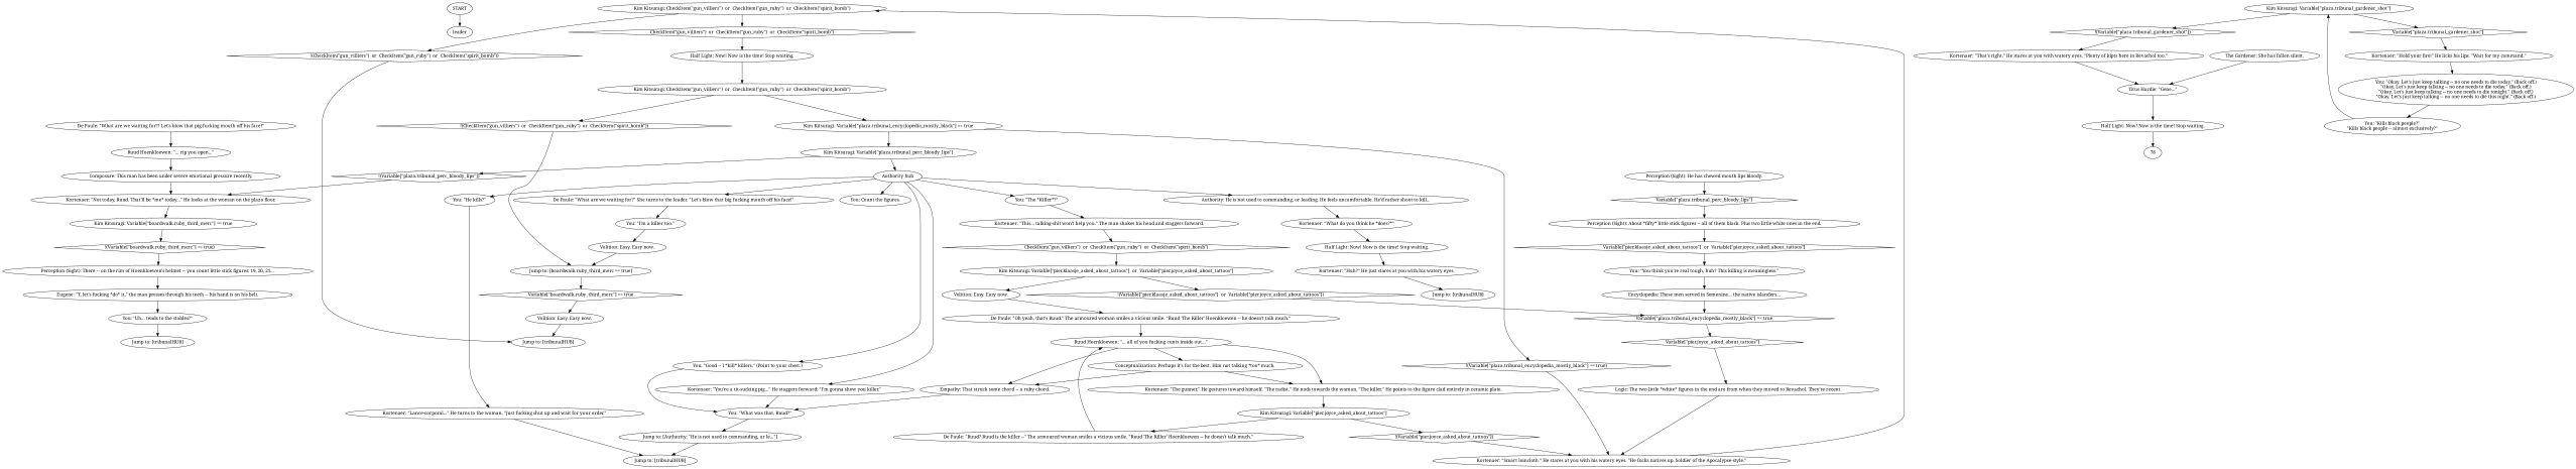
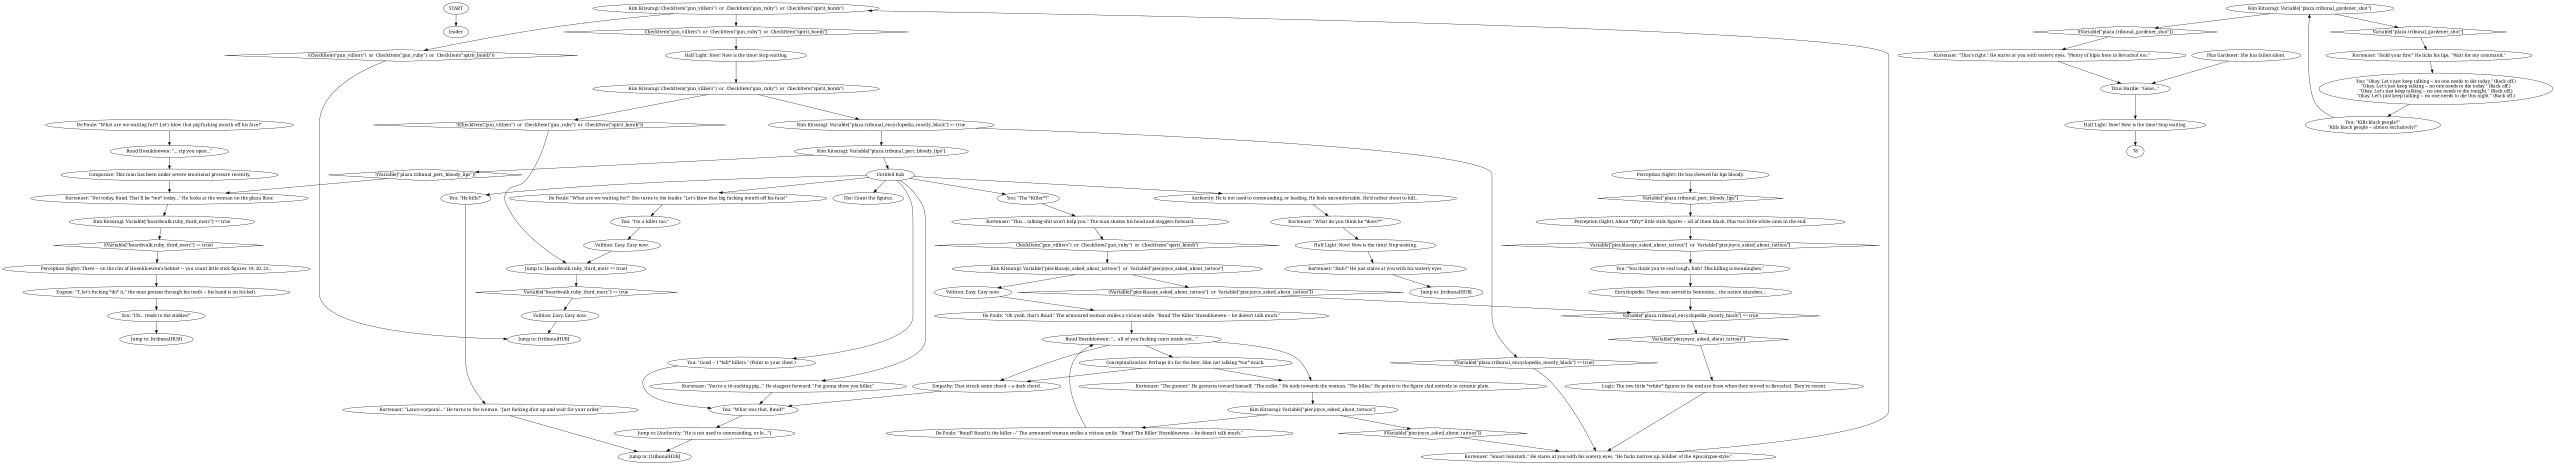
  digraph {
    fontname="Noto Serif"
    node [fontname="Noto Serif"]
    edge [fontname="Noto Serif"]
    n1 [label=START]
    n2 [label=leader]
    n3 [label="Kim Kitsuragi: CheckItem(\"gun_villiers\")  or  CheckItem(\"gun_ruby\")  or  CheckItem(\"spirit_bomb\")"]
    n4 [label="CheckItem(\"gun_villiers\")  or  CheckItem(\"gun_ruby\")  or  CheckItem(\"spirit_bomb\")" shape=diamond]
    n5 [label="!(CheckItem(\"gun_villiers\")  or  CheckItem(\"gun_ruby\")  or  CheckItem(\"spirit_bomb\"))" shape=diamond]
    n6 [label="Half Light: Now! Now is the time! Stop waiting."]
    n7 [label="Jump to: [tribunalHUB]"]
    n8 [label="Kim Kitsuragi: CheckItem(\"gun_villiers\")  or  CheckItem(\"gun_ruby\")  or  CheckItem(\"spirit_bomb\")"]
    n9 [label="Ruud Hoenkloewen: \"... all of you fucking cunts inside out...\""]
    n10 [label="Kortenaer: \"The gunner.\" He gestures toward himself. \"The radist.\" He nods towards the woman. \"The killer.\" He points to the figure clad entirely in ceramic plate."]
-   n11 [label="Empathy: That struck some chord -- a ruby chord."]
+   n11 [label="Empathy: That struck some chord -- a dark chord."]
    n12 [label="Conceptualization: Perhaps it's for the best. Him not talking *too* much."]
    n13 [label="Kim Kitsuragi: Variable[\"pier.joyce_asked_about_tattoos\"]"]
    n14 [label="You: \"What was that, Ruud?\""]
-   n15 [label="You: Count the figures."]
-   n16 [label="The Gardener: She has fallen silent."]
+   n15 [label="The: Count the figures."]
+   n16 [label="Plus Gardener: She has fallen silent."]
    n17 [label="Titus Hardie: \"Gene...\""]
    n18 [label="Kim Kitsuragi: Variable[\"plaza.tribunal_gardener_shot\"]"]
    n19 [label="Variable[\"plaza.tribunal_gardener_shot\"]" shape=diamond]
    n20 [label="!(Variable[\"plaza.tribunal_gardener_shot\"])" shape=diamond]
    n21 [label="Kortenaer: \"Hold your fire!\" He licks his lips. \"Wait for my command.\""]
    n22 [label="Kortenaer: \"That's right.\" He stares at you with watery eyes. \"Plenty of kipts here in Revachol too.\""]
    n23 [label="You: \"Okay. Let's just keep talking -- no one needs to die today.\" (Back off.)\n\"Okay. Let's just keep talking -- no one needs to die today.\" (Back off.)\n\"Okay. Let's just keep talking -- no one needs to die tonight.\" (Back off.)\n\"Okay. Let's just keep talking -- no one needs to die this night.\" (Back off.)"]
    n24 [label="!(CheckItem(\"gun_villiers\")  or  CheckItem(\"gun_ruby\")  or  CheckItem(\"spirit_bomb\"))" shape=diamond]
    n25 [label="Kim Kitsuragi: Variable[\"plaza.tribunal_encyclopedia_mostly_black\"] == true"]
    n26 [label="Half Light: Now! Now is the time! Stop waiting."]
    n27 [label="Logic: The two little *white* figures in the end are from when they moved to Revachol. They're recent."]
    n28 [label="Kortenaer: \"Smart loincloth.\" He stares at you with his watery eyes. \"He fucks natives up. Soldier of the Apocalypse-style.\""]
    78
-   n30 [label="Perception (Sight): He has chewed mouth lips bloody."]
+   n30 [label="Perception (Sight): He has chewed his lips bloody."]
    n31 [label="Variable[\"plaza.tribunal_perc_bloody_lips\"]" shape=diamond]
    n32 [label="Perception (Sight): About *fifty* little stick figures -- all of them black. Plus two little white ones in the end."]
    n33 [label="You: \"Kills black people?\"\n\"Kills black people -- almost exclusively?\""]
    n34 [label="!(Variable[\"pier.joyce_asked_about_tattoos\"])" shape=diamond]
    n35 [label="De Paule: \"Ruud? Ruud is the killer --\" The armoured woman smiles a vicious smile. \"Ruud 'The Killer' Hoenkloewen -- he doesn't talk much.\""]
    n36 [label="Kortenaer: \"This... talking-shit won't help you.\" The man shakes his head and staggers forward."]
    n37 [label="CheckItem(\"gun_villiers\")  or  CheckItem(\"gun_ruby\")  or  CheckItem(\"spirit_bomb\")" shape=diamond]
    n38 [label="Kim Kitsuragi: Variable[\"pier.klaasje_asked_about_tattoos\"]  or  Variable[\"pier.joyce_asked_about_tattoos\"]"]
    n39 [label="You: \"The *Killer*?\""]
    n40 [label="Jump to: [Authority: \"He is not used to commanding, or le...\"]"]
    n41 [label="Jump to: [tribunalHUB]"]
    n42 [label="De Paule: \"Oh yeah, that's Ruud.\" The armoured woman smiles a vicious smile. \"Ruud 'The Killer' Hoenkloewen -- he doesn't talk much.\""]
    n43 [label="Volition: Easy. Easy now."]
    n44 [label="Jump to: [boardwalk.ruby_third_merc == true]"]
    n45 [label="!(Variable[\"plaza.tribunal_encyclopedia_mostly_black\"] == true)" shape=diamond]
    n46 [label="Kim Kitsuragi: Variable[\"plaza.tribunal_perc_bloody_lips\"]"]
    n47 [label="!(Variable[\"pier.klaasje_asked_about_tattoos\"]  or  Variable[\"pier.joyce_asked_about_tattoos\"])" shape=diamond]
    n48 [label="Volition: Easy. Easy now."]
    n49 [label="Variable[\"boardwalk.ruby_third_merc\"] == true" shape=diamond]
    n50 [label="!(Variable[\"plaza.tribunal_perc_bloody_lips\"])" shape=diamond]
-   n51 [label="Authority hub"]
+   n51 [label="Untitled hub"]
    n52 [label="Variable[\"plaza.tribunal_encyclopedia_mostly_black\"] == true" shape=diamond]
    n53 [label="Variable[\"pier.joyce_asked_about_tattoos\"]" shape=diamond]
    n54 [label="Kortenaer: \"Not today, Ruud. That'll be *me* today...\" He looks at the woman on the plaza floor."]
    n55 [label="You: \"He kills?\""]
    n56 [label="Kortenaer: \"You're a tit-sucking pig...\" He staggers forward: \"I'm gonna show you killer.\""]
    n57 [label="You: \"Good -- I *kill* killers.\" (Point to your chest.)"]
    n58 [label="Authority: He is not used to commanding, or leading. He feels uncomfortable. He'd rather shoot to kill..."]
    n59 [label="De Paule: \"What are we waiting for?\" She turns to the leader. \"Let's blow that big fucking mouth off his face!\""]
    n60 [label="Variable[\"pier.klaasje_asked_about_tattoos\"]  or  Variable[\"pier.joyce_asked_about_tattoos\"]" shape=diamond]
    n61 [label="Kim Kitsuragi: Variable[\"boardwalk.ruby_third_merc\"] == true"]
    n62 [label="Kortenaer: \"Lance-corporal...\" He turns to the woman. \"Just fucking shut up and wait for your order.\""]
    n63 [label="Kortenaer: \"What do you think he *does?*\""]
    n64 [label="You: \"I'm a killer too.\""]
    n65 [label="Eugene: \"T, let's fucking *do* it,\" the man presses through his teeth -- his hand is on his belt."]
    n66 [label="You: \"Uh... tends to the stables?\""]
    n67 [label="Jump to: [tribunalHUB]"]
    n68 [label="Jump to: [tribunalHUB]"]
    n69 [label="Volition: Easy. Easy now."]
    n70 [label="Kortenaer: \"Huh?\" He just stares at you with his watery eyes."]
    n71 [label="Encyclopedia: These men served in Semenine... the native islanders..."]
    n72 [label="You: \"You think you're real tough, huh? This killing is meaningless.\""]
    n73 [label="Half Light: Now! Now is the time! Stop waiting."]
    n74 [label="De Paule: \"What are we waiting for?! Let's blow that pig-fucking mouth off his face!\""]
    n75 [label="Ruud Hoenkloewen: \"... rip you open...\""]
    n76 [label="Composure: This man has been under severe emotional pressure recently."]
    n77 [label="!(Variable[\"boardwalk.ruby_third_merc\"] == true)" shape=diamond]
    n78 [label="Perception (Sight): There -- on the rim of Hoenkloewen's helmet -- you count little stick figures: 19, 20, 21..."]
    n1 -> n2
    n3 -> n4
    n3 -> n5
    n4 -> n6
    n5 -> n7
    n6 -> n8
    n8 -> n24
    n8 -> n25
    n9 -> n10
    n9 -> n11
    n9 -> n12
    n10 -> n13
    n11 -> n14
    n12 -> n10
    n12 -> n11
    n13 -> n34
    n13 -> n35
    n14 -> n40
    n16 -> n17
    n17 -> n26
    n18 -> n19
    n18 -> n20
    n19 -> n21
    n20 -> n22
    n21 -> n23
    n22 -> n17
    n23 -> n33
    n24 -> n44
    n25 -> n45
    n25 -> n46
    n26 -> 78
    n27 -> n28
    n28 -> n3
    n30 -> n31
    n31 -> n32
    n32 -> n60
    n33 -> n18
    n34 -> n28
    n35 -> n9
    n36 -> n37
    n37 -> n38
    n38 -> n47
    n38 -> n48
    n39 -> n36
    n40 -> n68
    n42 -> n9
    n43 -> n7
    n44 -> n49
    n45 -> n28
    n46 -> n50
    n46 -> n51
    n47 -> n52
    n48 -> n42
    n49 -> n43
    n50 -> n54
    n51 -> n15
    n51 -> n39
    n51 -> n55
    n51 -> n56
    n51 -> n57
    n51 -> n58
    n51 -> n59
    n52 -> n53
    n53 -> n27
    n54 -> n61
    n55 -> n62
    n56 -> n14
    n57 -> n14
    n58 -> n63
    n59 -> n64
    n60 -> n72
    n61 -> n77
    n62 -> n68
    n63 -> n73
    n64 -> n69
    n65 -> n66
    n66 -> n67
    n69 -> n44
    n70 -> n41
    n71 -> n52
    n72 -> n71
    n73 -> n70
    n74 -> n75
    n75 -> n76
    n76 -> n54
    n77 -> n78
    n78 -> n65
  }
